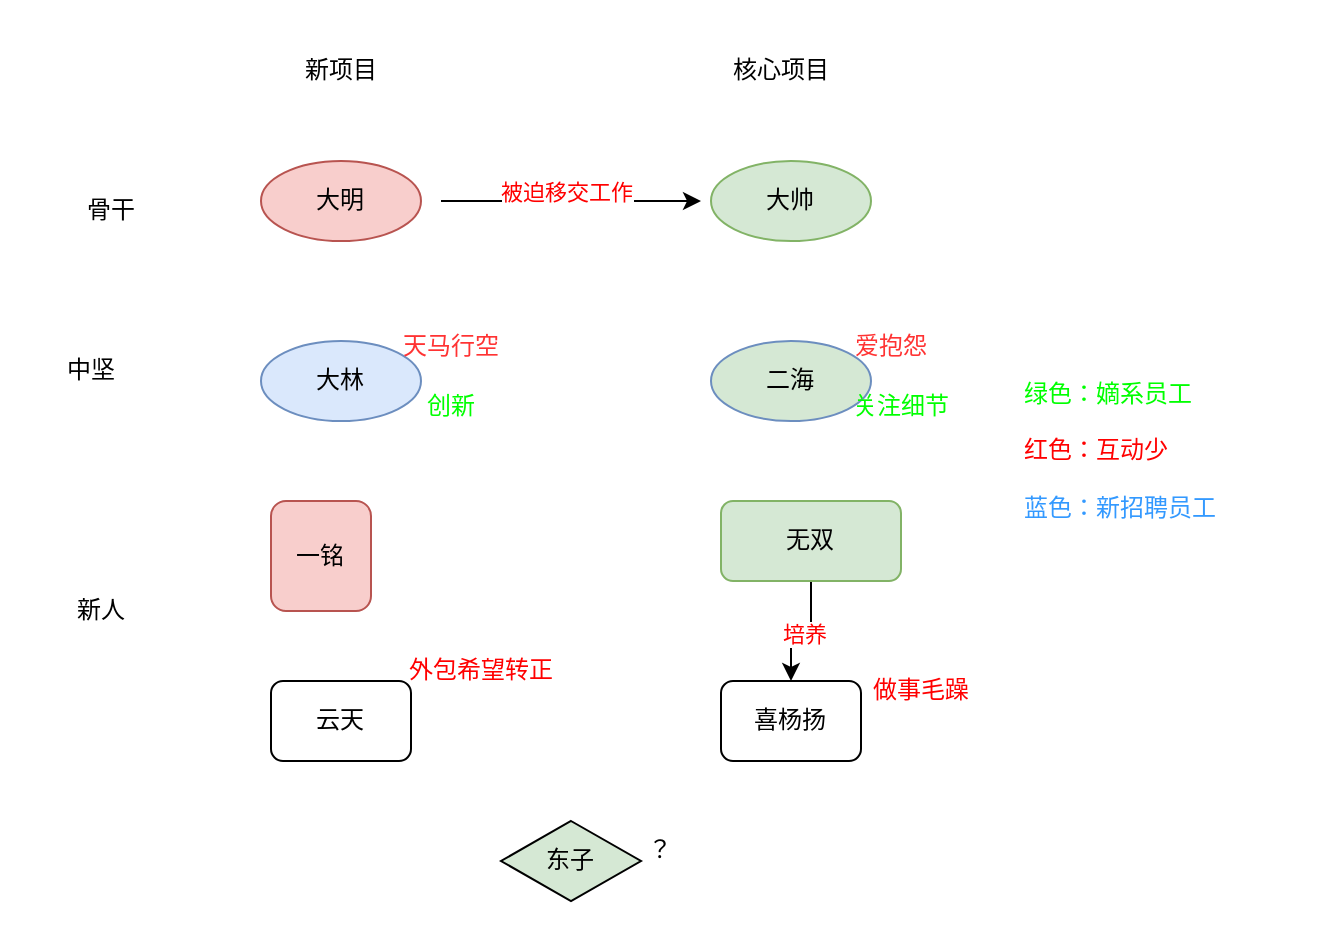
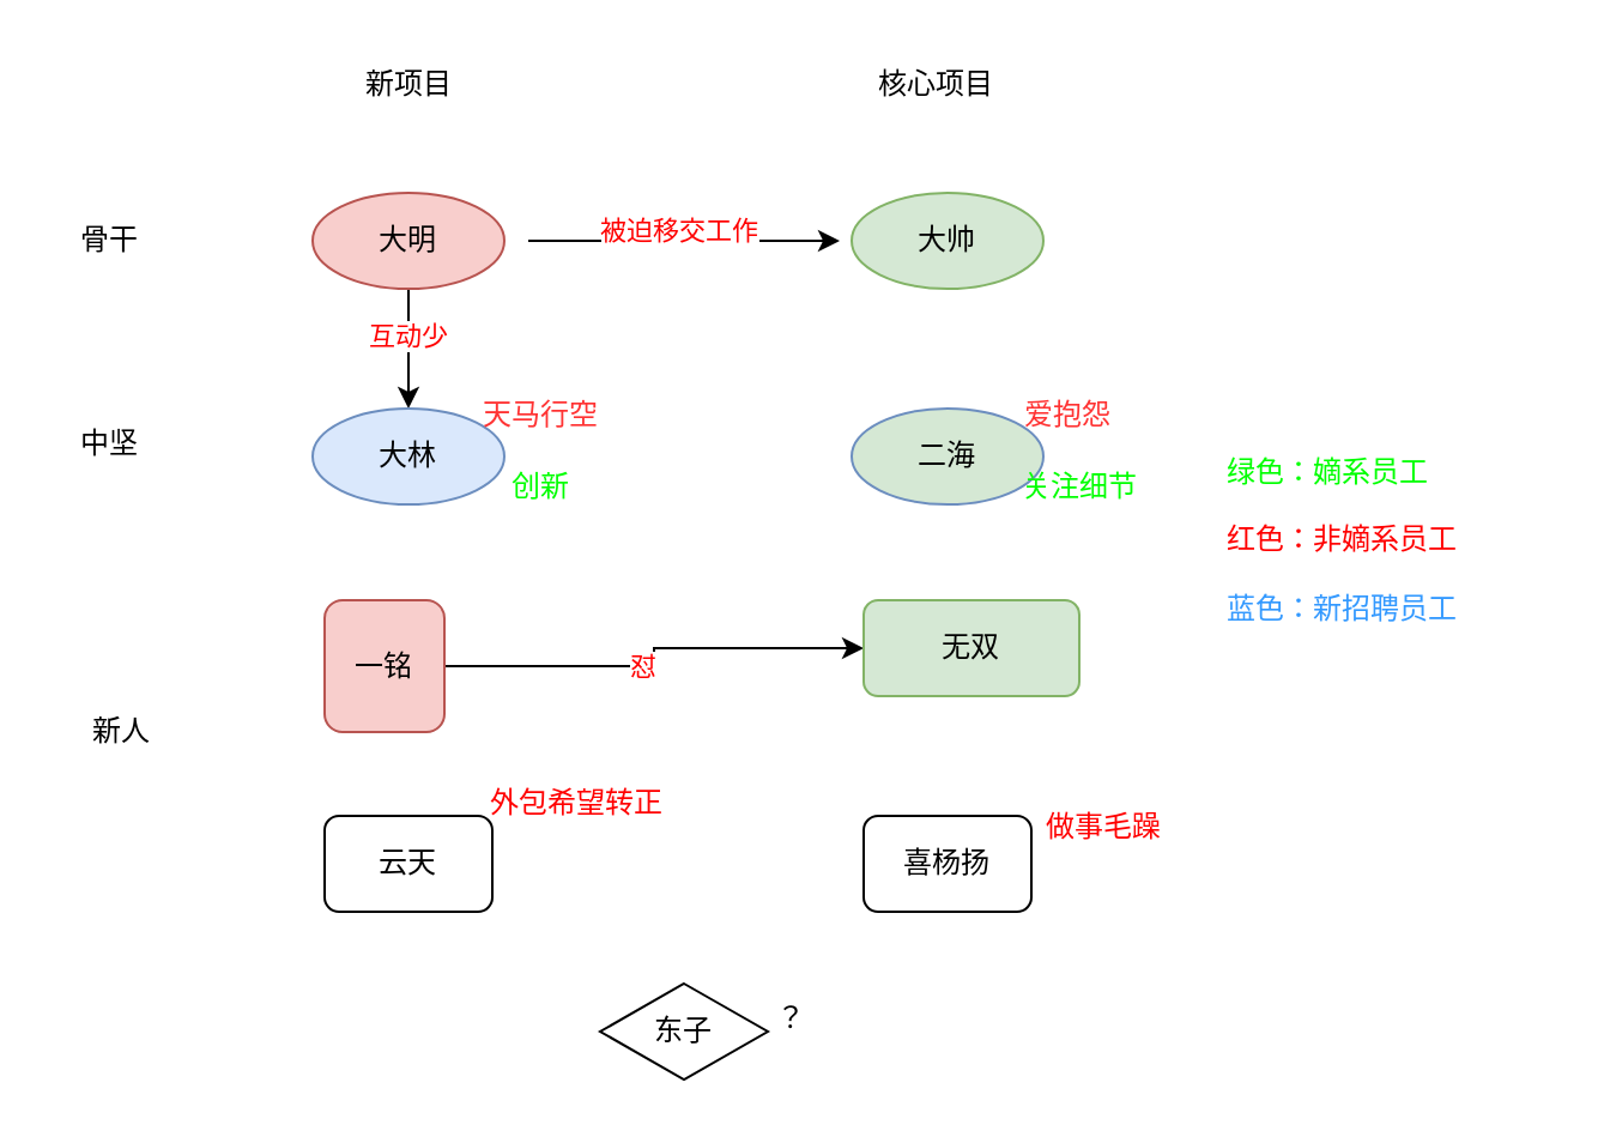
  <mxCell id="0" />
  <mxCell id="1" parent="0" />
+ <mxCell id="2" style="edgeStyle=orthogonalEdgeStyle;rounded=0;orthogonalLoop=1;jettySize=auto;html=1;exitX=0.5;exitY=1;exitDx=0;exitDy=0;" edge="1" parent="1" source="4" target="6"><mxGeometry relative="1" as="geometry" /></mxCell>
+ <mxCell id="3" value="&lt;font color=&quot;#ff0000&quot;&gt;互动少&lt;/font&gt;" style="edgeLabel;html=1;align=center;verticalAlign=middle;resizable=0;points=[];" vertex="1" connectable="0" parent="2"><mxGeometry x="-0.24" y="-1" relative="1" as="geometry"><mxPoint as="offset" /></mxGeometry></mxCell>
  <mxCell id="4" value="大明" style="ellipse;whiteSpace=wrap;html=1;fillColor=#f8cecc;strokeColor=#b85450;" vertex="1" parent="1"><mxGeometry x="130" y="80" width="80" height="40" as="geometry" /></mxCell>
  <mxCell id="5" value="大帅" style="ellipse;whiteSpace=wrap;html=1;fillColor=#d5e8d4;strokeColor=#82b366;" vertex="1" parent="1"><mxGeometry x="355" y="80" width="80" height="40" as="geometry" /></mxCell>
  <mxCell id="6" value="大林" style="ellipse;whiteSpace=wrap;html=1;fillColor=#dae8fc;strokeColor=#6c8ebf;" vertex="1" parent="1"><mxGeometry x="130" y="170" width="80" height="40" as="geometry" /></mxCell>
  <mxCell id="7" value="二海" style="ellipse;whiteSpace=wrap;html=1;fillColor=#d5e8d4;strokeColor=#6c8ebf;" vertex="1" parent="1"><mxGeometry x="355" y="170" width="80" height="40" as="geometry" /></mxCell>
+ <mxCell id="8" style="edgeStyle=orthogonalEdgeStyle;rounded=0;orthogonalLoop=1;jettySize=auto;html=1;exitX=1;exitY=0.5;exitDx=0;exitDy=0;" edge="1" parent="1" source="10" target="13"><mxGeometry relative="1" as="geometry" /></mxCell>
+ <mxCell id="9" value="&lt;font color=&quot;#ff0000&quot;&gt;怼&lt;/font&gt;" style="edgeLabel;html=1;align=center;verticalAlign=middle;resizable=0;points=[];" vertex="1" connectable="0" parent="8"><mxGeometry x="-0.097" relative="1" as="geometry"><mxPoint as="offset" /></mxGeometry></mxCell>
  <mxCell id="10" value="一铭" style="rounded=1;whiteSpace=wrap;html=1;fillColor=#f8cecc;strokeColor=#b85450;" vertex="1" parent="1"><mxGeometry x="135" y="250" width="50" height="55" as="geometry" /></mxCell>
- <mxCell id="11" style="edgeStyle=orthogonalEdgeStyle;rounded=0;orthogonalLoop=1;jettySize=auto;html=1;exitX=0.5;exitY=1;exitDx=0;exitDy=0;" edge="1" parent="1" source="13" target="15"><mxGeometry relative="1" as="geometry" /></mxCell>
- <mxCell id="12" value="&lt;font color=&quot;#ff0000&quot;&gt;培养&lt;/font&gt;" style="edgeLabel;html=1;align=center;verticalAlign=middle;resizable=0;points=[];" vertex="1" connectable="0" parent="11"><mxGeometry x="-0.04" y="1" relative="1" as="geometry"><mxPoint as="offset" /></mxGeometry></mxCell>
  <mxCell id="13" value="无双" style="rounded=1;whiteSpace=wrap;html=1;fillColor=#d5e8d4;strokeColor=#82b366;" vertex="1" parent="1"><mxGeometry x="360" y="250" width="90" height="40" as="geometry" /></mxCell>
  <mxCell id="14" value="云天" style="rounded=1;whiteSpace=wrap;html=1;" vertex="1" parent="1"><mxGeometry x="135" y="340" width="70" height="40" as="geometry" /></mxCell>
  <mxCell id="15" value="喜杨扬" style="rounded=1;whiteSpace=wrap;html=1;" vertex="1" parent="1"><mxGeometry x="360" y="340" width="70" height="40" as="geometry" /></mxCell>
- <mxCell id="16" value="东子" style="rhombus;whiteSpace=wrap;html=1;fillColor=#d5e8d4;" vertex="1" parent="1"><mxGeometry x="250" y="410" width="70" height="40" as="geometry" /></mxCell>
- <mxCell id="17" value="骨干" style="text;html=1;align=center;verticalAlign=middle;resizable=0;points=[];autosize=1;strokeColor=none;fillColor=none;" vertex="1" parent="1"><mxGeometry x="30" y="90" width="50" height="30" as="geometry" /></mxCell>
+ <mxCell id="16" value="东子" style="rhombus;whiteSpace=wrap;html=1;" vertex="1" parent="1"><mxGeometry x="250" y="410" width="70" height="40" as="geometry" /></mxCell>
+ <mxCell id="17" value="骨干" style="text;html=1;align=center;verticalAlign=middle;resizable=0;points=[];autosize=1;strokeColor=none;fillColor=none;" vertex="1" parent="1"><mxGeometry x="20" y="85" width="50" height="30" as="geometry" /></mxCell>
  <mxCell id="18" value="中坚" style="text;html=1;align=center;verticalAlign=middle;resizable=0;points=[];autosize=1;strokeColor=none;fillColor=none;" vertex="1" parent="1"><mxGeometry x="20" y="170" width="50" height="30" as="geometry" /></mxCell>
  <mxCell id="19" value="新人" style="text;html=1;align=center;verticalAlign=middle;resizable=0;points=[];autosize=1;strokeColor=none;fillColor=none;" vertex="1" parent="1"><mxGeometry x="25" y="290" width="50" height="30" as="geometry" /></mxCell>
  <mxCell id="20" value="新项目" style="text;html=1;align=center;verticalAlign=middle;resizable=0;points=[];autosize=1;strokeColor=none;fillColor=none;" vertex="1" parent="1"><mxGeometry x="140" y="20" width="60" height="30" as="geometry" /></mxCell>
  <mxCell id="21" value="核心项目" style="text;html=1;align=center;verticalAlign=middle;resizable=0;points=[];autosize=1;strokeColor=none;fillColor=none;" vertex="1" parent="1"><mxGeometry x="355" y="20" width="70" height="30" as="geometry" /></mxCell>
  <mxCell id="22" value="" style="endArrow=classic;html=1;rounded=0;" edge="1" parent="1"><mxGeometry width="50" height="50" relative="1" as="geometry"><mxPoint x="220" y="100" as="sourcePoint" /><mxPoint x="350" y="100" as="targetPoint" /></mxGeometry></mxCell>
  <mxCell id="23" value="被迫移交工作" style="edgeLabel;html=1;align=center;verticalAlign=middle;resizable=0;points=[];fontColor=#FF0000;" vertex="1" connectable="0" parent="22"><mxGeometry x="-0.046" y="5" relative="1" as="geometry"><mxPoint as="offset" /></mxGeometry></mxCell>
  <mxCell id="24" value="&lt;font color=&quot;#ff3333&quot;&gt;天马行空&lt;/font&gt;" style="text;html=1;align=center;verticalAlign=middle;resizable=0;points=[];autosize=1;strokeColor=none;fillColor=none;" vertex="1" parent="1"><mxGeometry x="190" y="158" width="70" height="30" as="geometry" /></mxCell>
  <mxCell id="25" value="&lt;font color=&quot;#ff3333&quot;&gt;爱抱怨&lt;/font&gt;" style="text;html=1;align=center;verticalAlign=middle;resizable=0;points=[];autosize=1;strokeColor=none;fillColor=none;" vertex="1" parent="1"><mxGeometry x="415" y="158" width="60" height="30" as="geometry" /></mxCell>
  <mxCell id="26" value="&lt;font color=&quot;#00ff00&quot;&gt;创新&lt;/font&gt;" style="text;html=1;align=center;verticalAlign=middle;resizable=0;points=[];autosize=1;strokeColor=none;fillColor=none;" vertex="1" parent="1"><mxGeometry x="200" y="188" width="50" height="30" as="geometry" /></mxCell>
  <mxCell id="27" value="&lt;font color=&quot;#00ff00&quot;&gt;关注细节&lt;/font&gt;" style="text;html=1;align=center;verticalAlign=middle;resizable=0;points=[];autosize=1;strokeColor=none;fillColor=none;" vertex="1" parent="1"><mxGeometry x="415" y="188" width="70" height="30" as="geometry" /></mxCell>
  <mxCell id="28" value="&lt;font color=&quot;#ff0000&quot;&gt;做事毛躁&lt;/font&gt;" style="text;html=1;align=center;verticalAlign=middle;resizable=0;points=[];autosize=1;strokeColor=none;fillColor=none;" vertex="1" parent="1"><mxGeometry x="425" y="330" width="70" height="30" as="geometry" /></mxCell>
  <mxCell id="29" value="&lt;font color=&quot;#ff0000&quot;&gt;外包希望转正&lt;/font&gt;" style="text;html=1;align=center;verticalAlign=middle;resizable=0;points=[];autosize=1;strokeColor=none;fillColor=none;" vertex="1" parent="1"><mxGeometry x="190" y="320" width="100" height="30" as="geometry" /></mxCell>
- <mxCell id="30" value="&lt;div&gt;&lt;font color=&quot;#00ff00&quot;&gt;绿色：嫡系员工&lt;/font&gt;&lt;/div&gt;&lt;div&gt;&lt;font color=&quot;#00ff00&quot;&gt;&lt;br&gt;&lt;/font&gt;&lt;/div&gt;&lt;font color=&quot;#ff0000&quot;&gt;红色：互动少&lt;/font&gt;&lt;div&gt;&lt;font color=&quot;#ff0000&quot;&gt;&lt;br&gt;&lt;/font&gt;&lt;div&gt;&lt;div&gt;&lt;font color=&quot;#3399ff&quot;&gt;蓝色：新招聘员工&lt;/font&gt;&lt;/div&gt;&lt;/div&gt;&lt;/div&gt;" style="text;html=1;align=left;verticalAlign=middle;whiteSpace=wrap;rounded=0;" vertex="1" parent="1"><mxGeometry x="510" y="210" width="135" height="30" as="geometry" /></mxCell>
+ <mxCell id="30" value="&lt;div&gt;&lt;font color=&quot;#00ff00&quot;&gt;绿色：嫡系员工&lt;/font&gt;&lt;/div&gt;&lt;div&gt;&lt;font color=&quot;#00ff00&quot;&gt;&lt;br&gt;&lt;/font&gt;&lt;/div&gt;&lt;font color=&quot;#ff0000&quot;&gt;红色：非嫡系员工&lt;/font&gt;&lt;div&gt;&lt;font color=&quot;#ff0000&quot;&gt;&lt;br&gt;&lt;/font&gt;&lt;div&gt;&lt;div&gt;&lt;font color=&quot;#3399ff&quot;&gt;蓝色：新招聘员工&lt;/font&gt;&lt;/div&gt;&lt;/div&gt;&lt;/div&gt;" style="text;html=1;align=left;verticalAlign=middle;whiteSpace=wrap;rounded=0;" vertex="1" parent="1"><mxGeometry x="510" y="210" width="135" height="30" as="geometry" /></mxCell>
  <mxCell id="31" value="？" style="text;html=1;align=center;verticalAlign=middle;whiteSpace=wrap;rounded=0;" vertex="1" parent="1"><mxGeometry x="300" y="410" width="60" height="30" as="geometry" /></mxCell>
